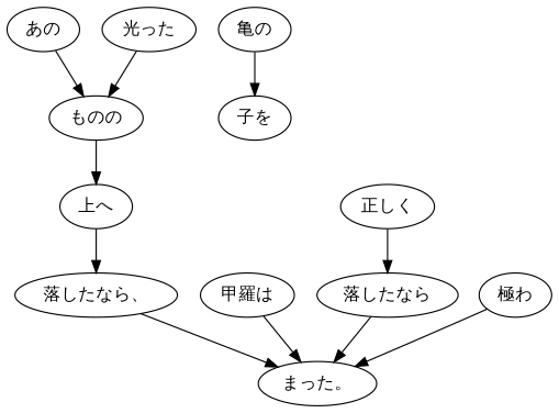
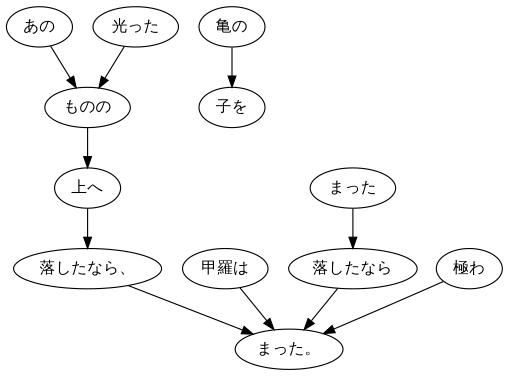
  digraph {
    n1 [label="あの"]
    n2 [label="ものの"]
    n3 [label="上へ"]
    n4 [label="光った"]
    n5 [label="落したなら、"]
    n6 [label="まった。"]
    n7 [label="亀の"]
    n8 [label="子を"]
    n9 [label="甲羅は"]
-   n10 [label="正しく"]
+   n10 [label="まった"]
    n11 [label="落したなら"]
    n12 [label="極わ"]
    n1 -> n2
    n2 -> n3
    n3 -> n5
    n4 -> n2
    n5 -> n6
    n7 -> n8
    n9 -> n6
    n10 -> n11
    n11 -> n6
    n12 -> n6
  }
